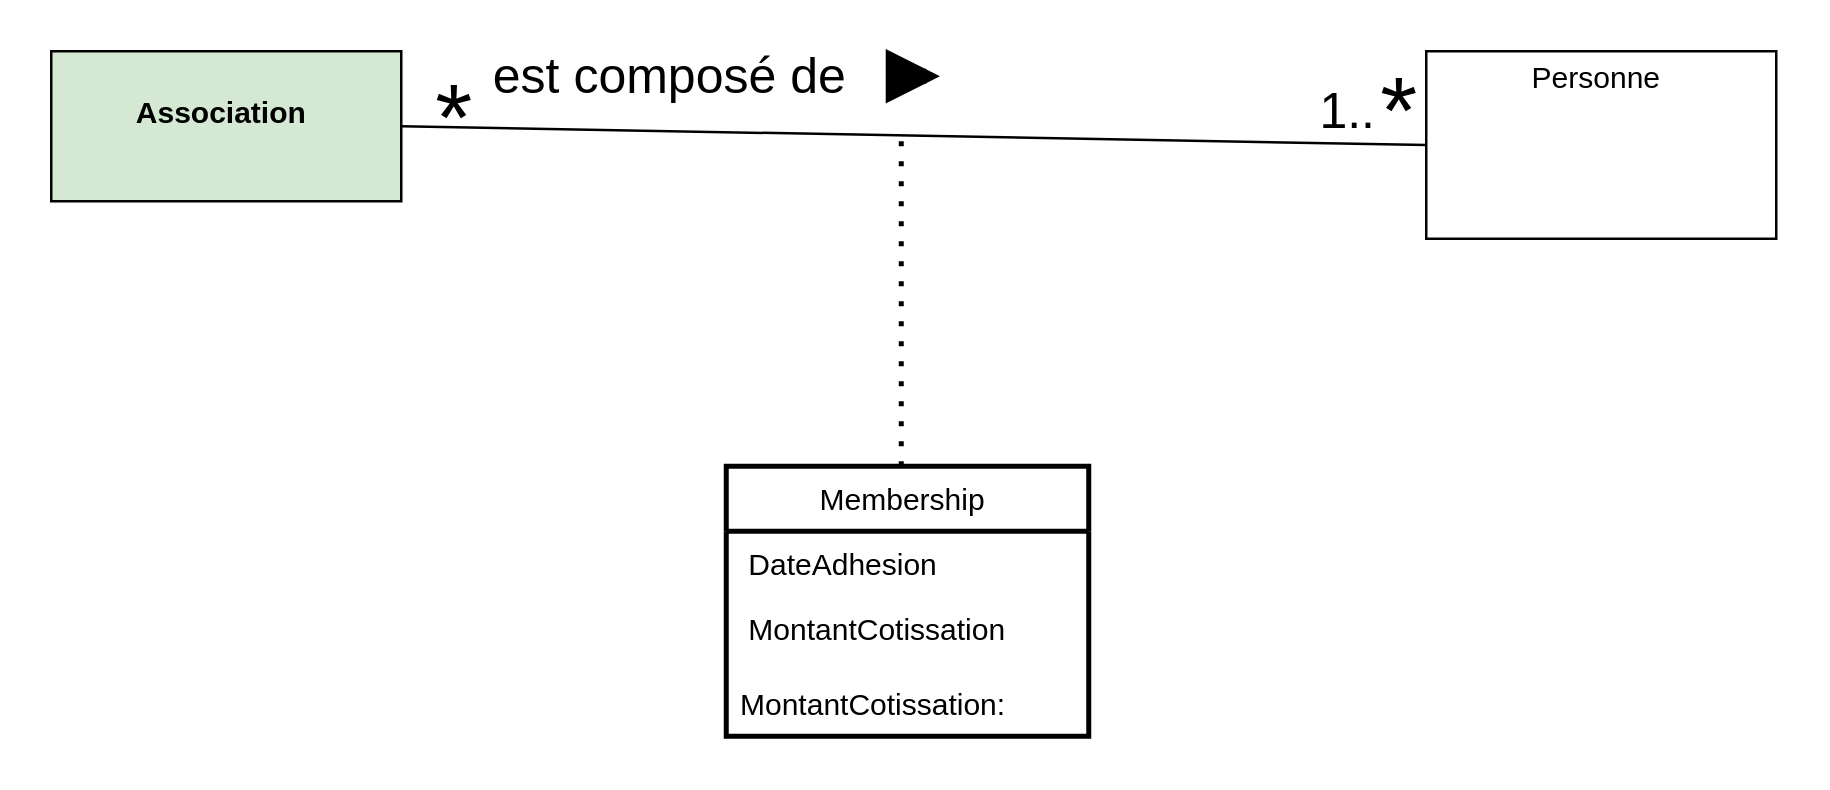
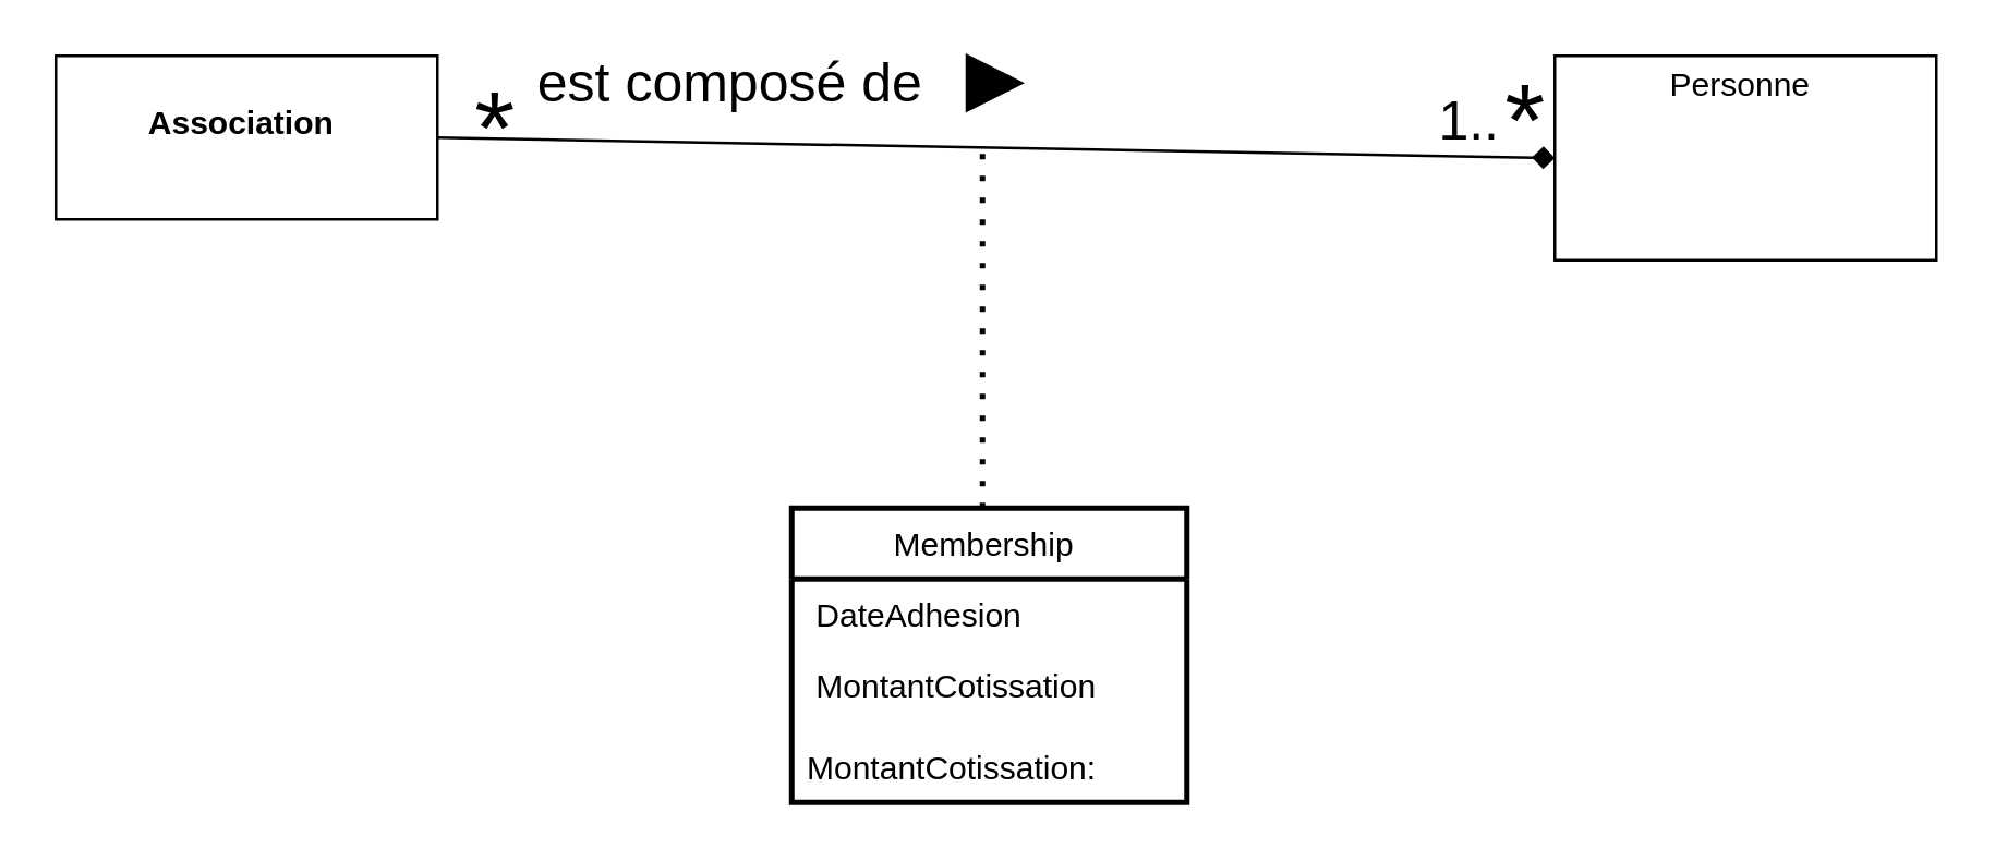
  <mxCell id="0" />
  <mxCell id="1" parent="0" />
- <mxCell id="2" value="&lt;p style=&quot;margin: 0px ; margin-top: 4px ; text-align: center&quot;&gt;&lt;br&gt;&lt;b&gt;Association&amp;nbsp;&lt;/b&gt;&lt;/p&gt;" style="verticalAlign=top;align=left;overflow=fill;fontSize=12;fontFamily=Helvetica;html=1;fillColor=#d5e8d4;" vertex="1" parent="1"><mxGeometry x="20" y="20" width="140" height="60" as="geometry" /></mxCell>
+ <mxCell id="2" value="&lt;p style=&quot;margin: 0px ; margin-top: 4px ; text-align: center&quot;&gt;&lt;br&gt;&lt;b&gt;Association&amp;nbsp;&lt;/b&gt;&lt;/p&gt;" style="verticalAlign=top;align=left;overflow=fill;fontSize=12;fontFamily=Helvetica;html=1;" vertex="1" parent="1"><mxGeometry x="20" y="20" width="140" height="60" as="geometry" /></mxCell>
  <mxCell id="3" value="&lt;p style=&quot;margin: 0px ; margin-top: 4px ; text-align: center&quot;&gt;Personne&amp;nbsp;&lt;/p&gt;" style="verticalAlign=top;align=left;overflow=fill;fontSize=12;fontFamily=Helvetica;html=1;" vertex="1" parent="1"><mxGeometry x="570" y="20" width="140" height="75" as="geometry" /></mxCell>
  <mxCell id="4" value="Membership " style="swimlane;fontStyle=0;childLayout=stackLayout;horizontal=1;startSize=26;fillColor=none;horizontalStack=0;resizeParent=1;resizeParentMax=0;resizeLast=0;collapsible=1;marginBottom=0;strokeWidth=2;" vertex="1" parent="1"><mxGeometry x="290" y="186" width="145" height="108" as="geometry"><mxRectangle x="330" y="446" width="100" height="26" as="alternateBounds" /></mxGeometry></mxCell>
  <mxCell id="5" value="" style="endArrow=none;dashed=1;html=1;dashPattern=1 3;strokeWidth=2;" edge="1" parent="4"><mxGeometry width="50" height="50" relative="1" as="geometry"><mxPoint x="70" as="sourcePoint" /><mxPoint x="70" y="-136" as="targetPoint" /><Array as="points" /></mxGeometry></mxCell>
  <mxCell id="6" value=" DateAdhesion" style="text;strokeColor=none;fillColor=none;align=left;verticalAlign=top;spacingLeft=4;spacingRight=4;overflow=hidden;rotatable=0;points=[[0,0.5],[1,0.5]];portConstraint=eastwest;" vertex="1" parent="4"><mxGeometry y="26" width="145" height="26" as="geometry" /></mxCell>
  <mxCell id="7" value=" MontantCotissation" style="text;strokeColor=none;fillColor=none;align=left;verticalAlign=top;spacingLeft=4;spacingRight=4;overflow=hidden;rotatable=0;points=[[0,0.5],[1,0.5]];portConstraint=eastwest;" vertex="1" parent="4"><mxGeometry y="52" width="145" height="30" as="geometry" /></mxCell>
  <mxCell id="8" value="MontantCotissation:" style="text;strokeColor=none;fillColor=none;align=left;verticalAlign=top;spacingLeft=4;spacingRight=4;overflow=hidden;rotatable=0;points=[[0,0.5],[1,0.5]];portConstraint=eastwest;" vertex="1" parent="4"><mxGeometry y="82" width="145" height="26" as="geometry" /></mxCell>
- <mxCell id="9" value="" style="endArrow=none;html=1;rounded=0;entryX=0;entryY=0.5;entryDx=0;entryDy=0;exitX=1;exitY=0.5;exitDx=0;exitDy=0;" edge="1" parent="1" source="2" target="3"><mxGeometry relative="1" as="geometry"><mxPoint x="159" y="44" as="sourcePoint" /><mxPoint x="450" y="49.5" as="targetPoint" /></mxGeometry></mxCell>
+ <mxCell id="9" value="" style="endArrow=diamond;html=1;rounded=0;entryX=0;entryY=0.5;entryDx=0;entryDy=0;exitX=1;exitY=0.5;exitDx=0;exitDy=0;" edge="1" parent="1" source="2" target="3"><mxGeometry relative="1" as="geometry"><mxPoint x="159" y="44" as="sourcePoint" /><mxPoint x="450" y="49.5" as="targetPoint" /></mxGeometry></mxCell>
  <mxCell id="10" value="*" style="resizable=0;html=1;align=center;verticalAlign=middle;fontSize=38;labelPosition=center;verticalLabelPosition=middle;" connectable="0" vertex="1" parent="9"><mxGeometry x="-1" relative="1" as="geometry"><mxPoint x="20.98" y="-3.64" as="offset" /></mxGeometry></mxCell>
  <mxCell id="11" value="1.." style="resizable=0;html=1;align=right;verticalAlign=bottom;fontSize=20;" connectable="0" vertex="1" parent="9"><mxGeometry x="1" relative="1" as="geometry"><mxPoint x="-20" as="offset" /></mxGeometry></mxCell>
  <mxCell id="12" value="&lt;font style=&quot;font-size: 20px&quot;&gt;est composé de&amp;nbsp;&lt;/font&gt;" style="html=1;verticalAlign=bottom;endArrow=block;fontSize=38;strokeWidth=6;" edge="1" parent="1"><mxGeometry x="-1" y="-102" width="80" relative="1" as="geometry"><mxPoint x="370" y="30" as="sourcePoint" /><mxPoint x="375.5" y="30" as="targetPoint" /><mxPoint x="-100" y="-82" as="offset" /></mxGeometry></mxCell>
  <mxCell id="13" value="*" style="resizable=0;html=1;align=center;verticalAlign=middle;fontSize=38;labelPosition=center;verticalLabelPosition=middle;" connectable="0" vertex="1" parent="1"><mxGeometry x="530" y="110" as="geometry"><mxPoint x="28" y="-67" as="offset" /></mxGeometry></mxCell>
